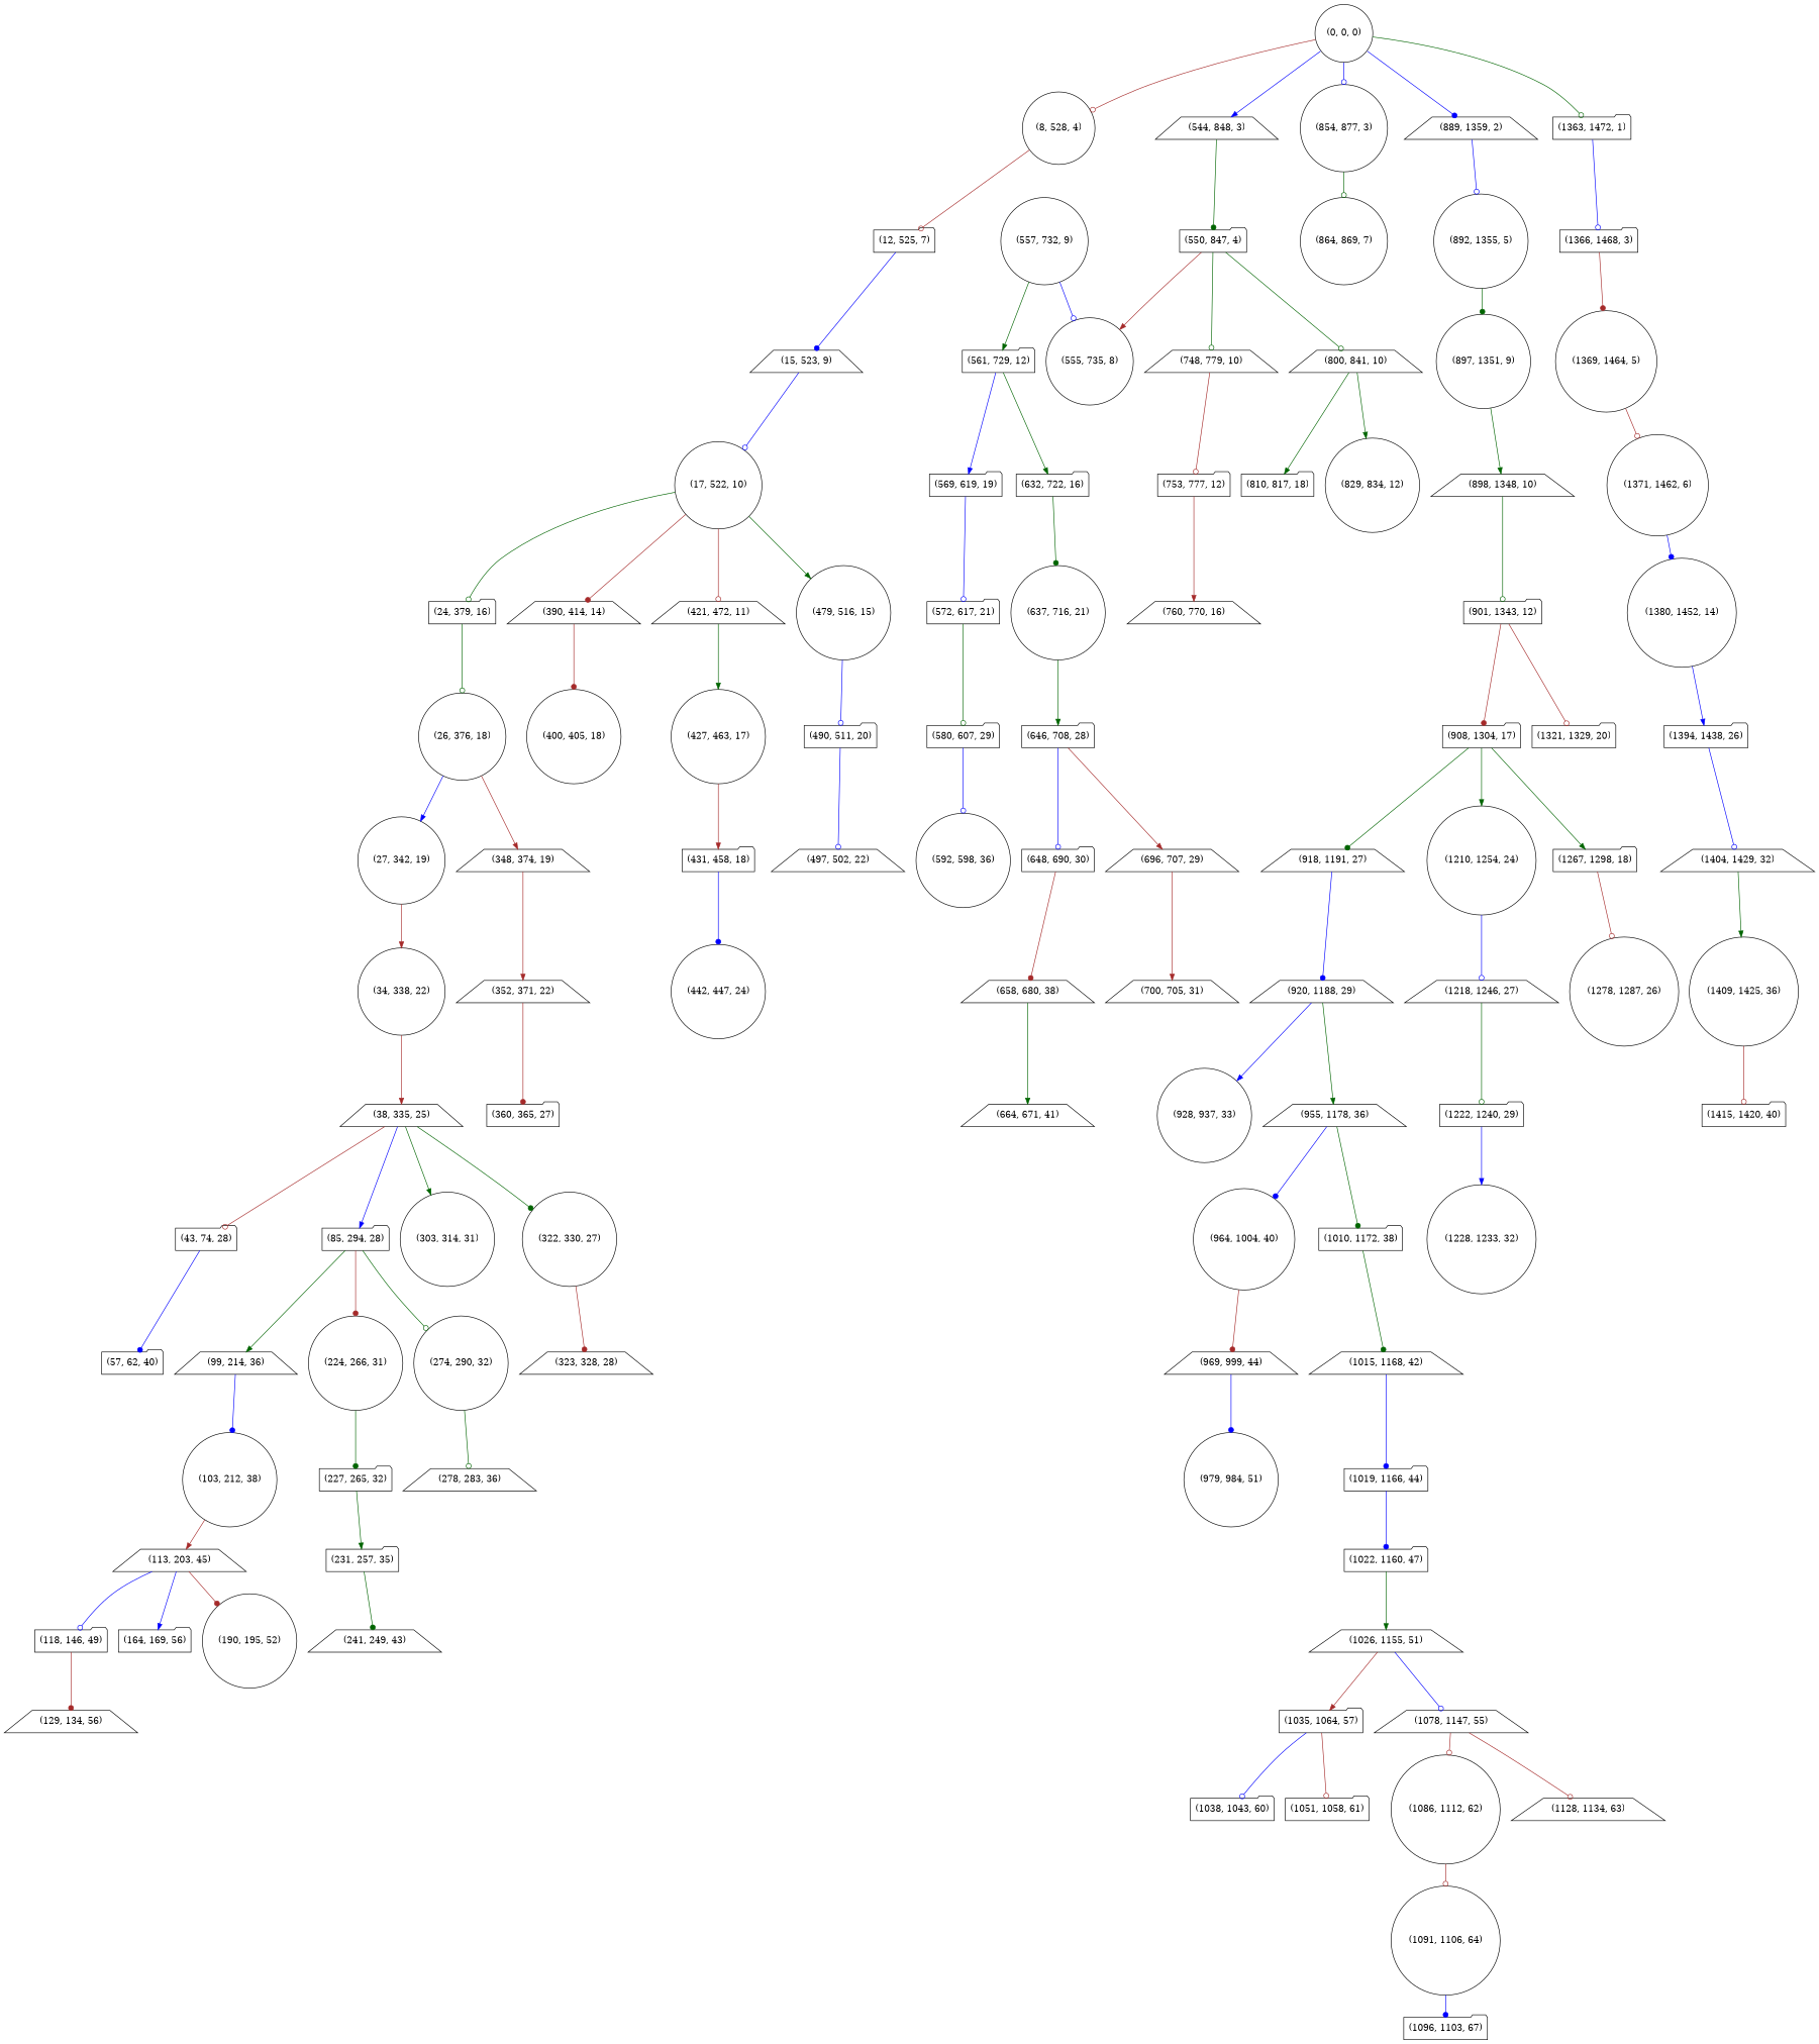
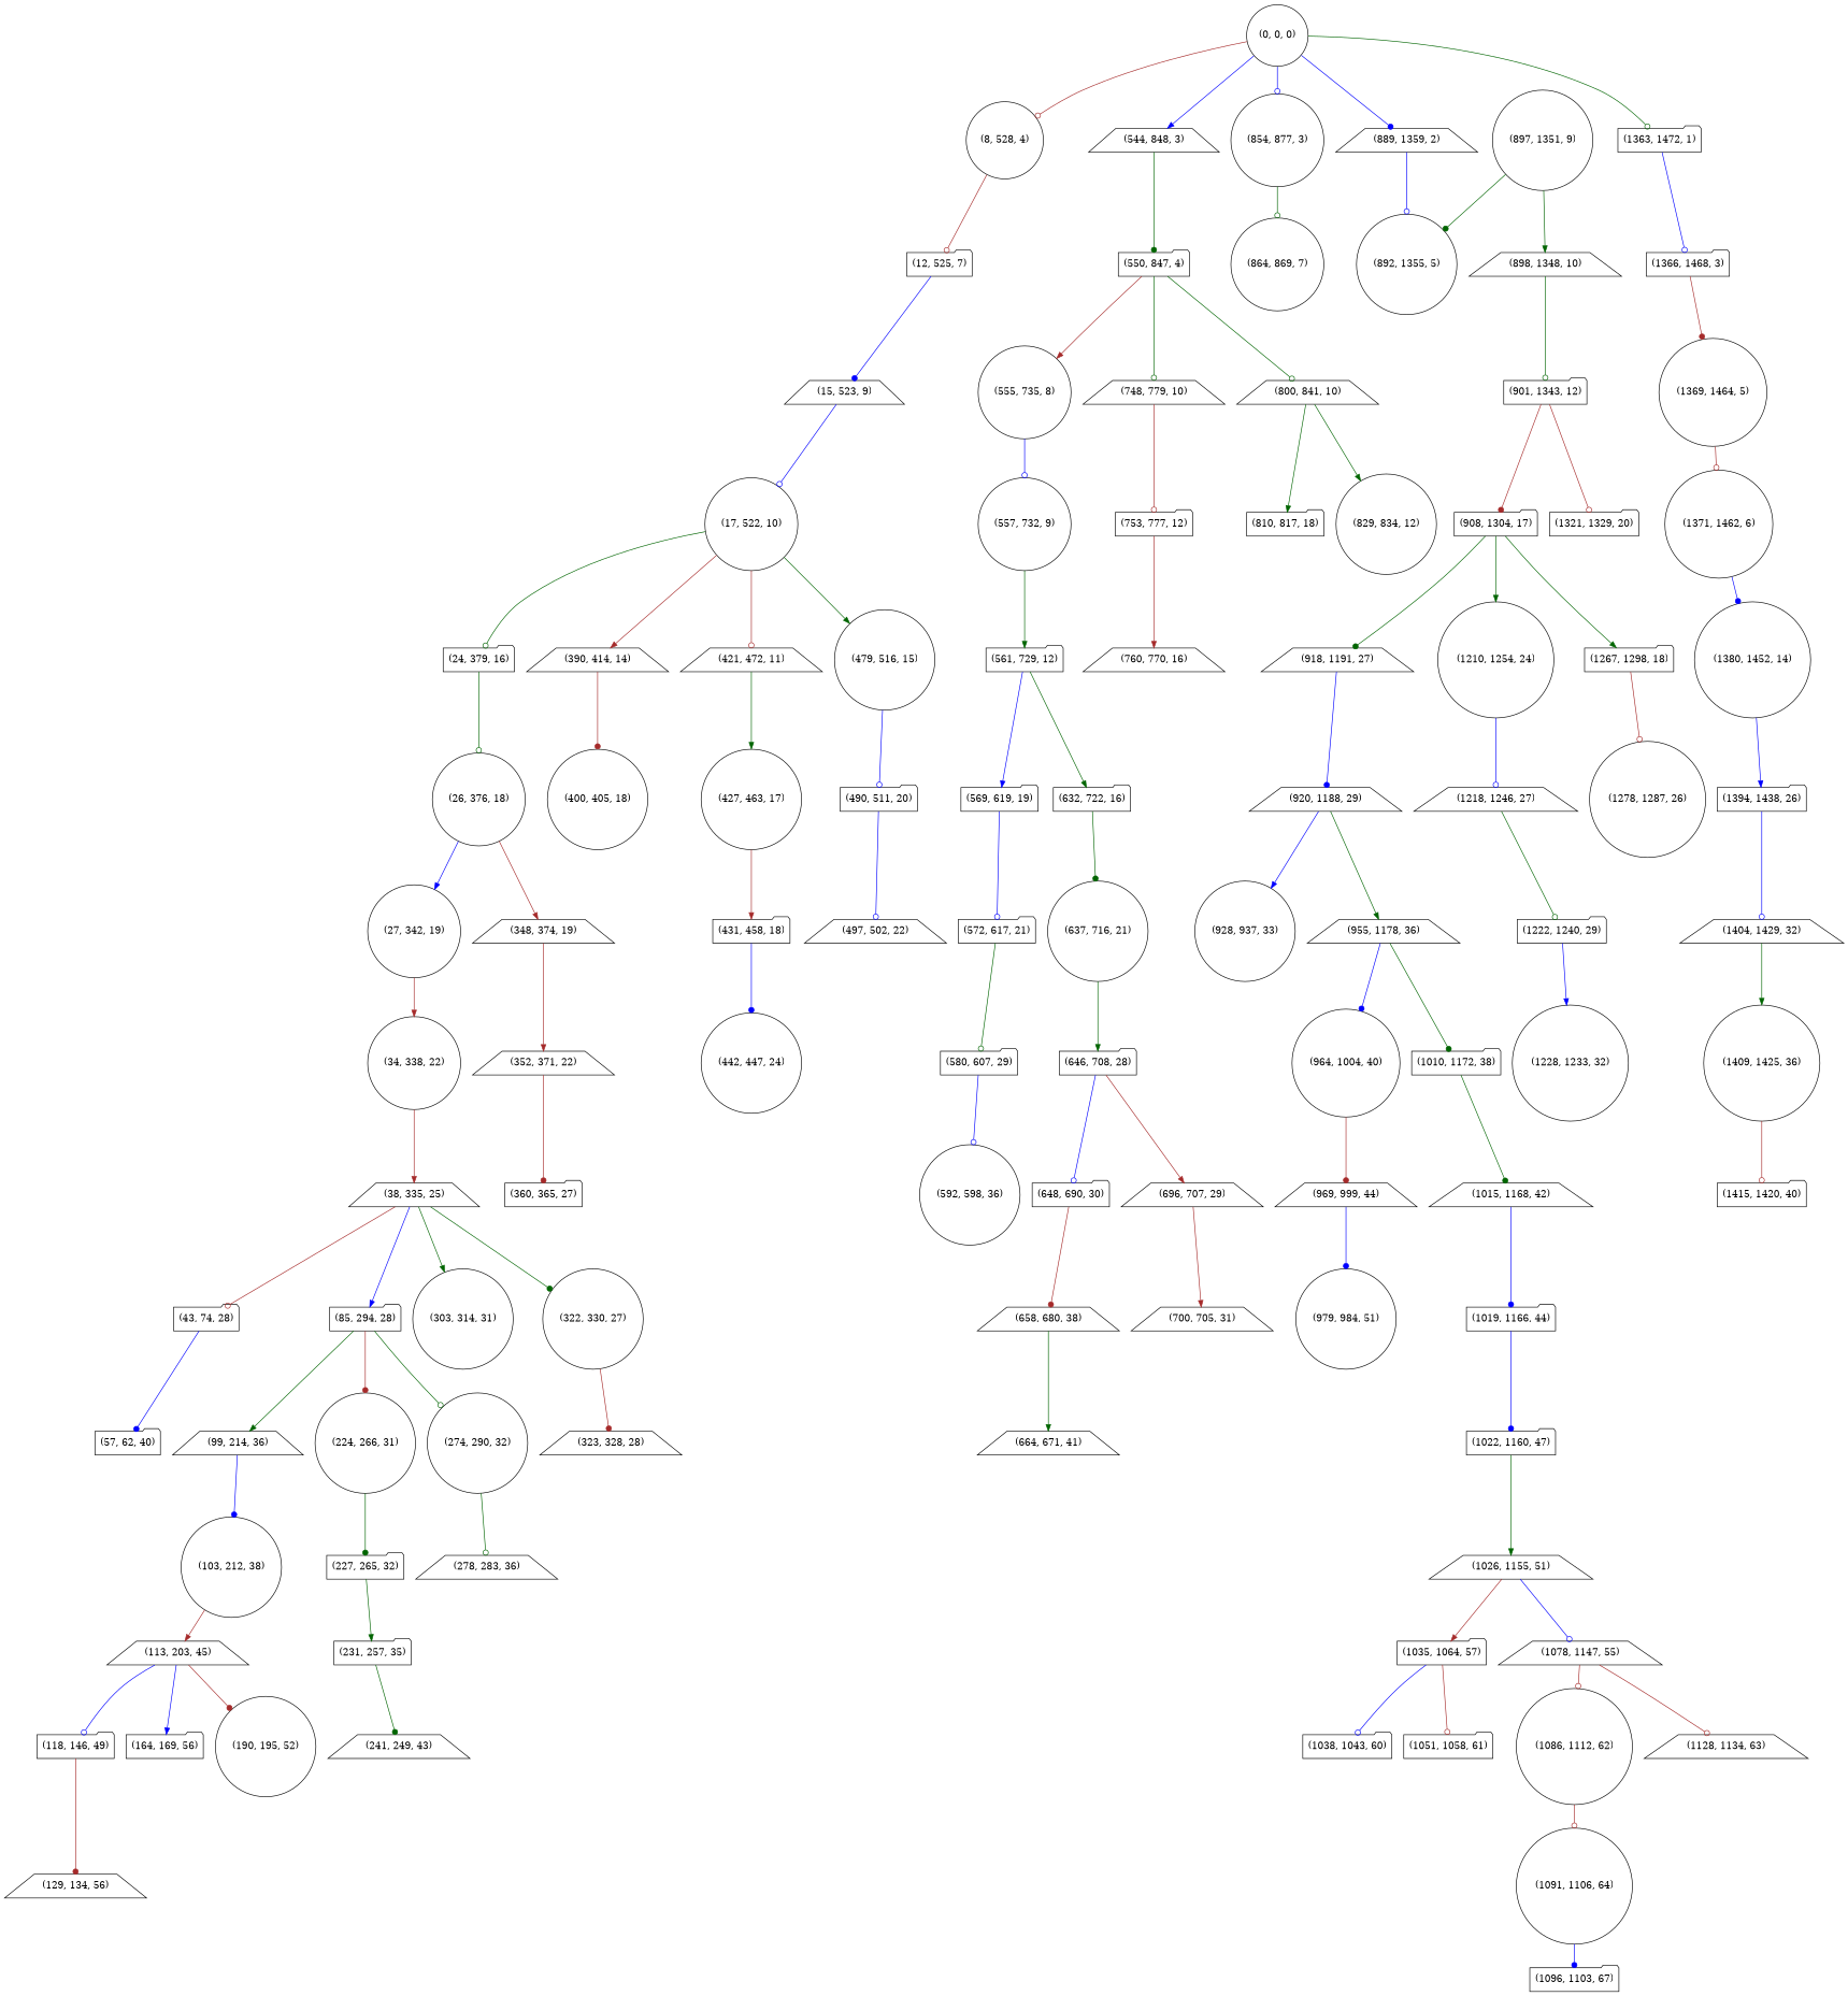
  digraph {
    node [shape=folder]
    edge [arrowhead=odot color=darkgreen]
    "(0, 0, 0)" [shape=circle]
    "(8, 528, 4)" [shape=circle]
    "(544, 848, 3)" [shape=trapezium]
    "(854, 877, 3)" [shape=circle]
    "(889, 1359, 2)" [shape=trapezium]
    "(1363, 1472, 1)"
    "(12, 525, 7)"
    "(550, 847, 4)"
    "(864, 869, 7)" [shape=circle]
    "(892, 1355, 5)" [shape=circle]
    "(1366, 1468, 3)"
    "(15, 523, 9)" [shape=trapezium]
    "(17, 522, 10)" [shape=circle]
    "(24, 379, 16)"
    "(390, 414, 14)" [shape=trapezium]
    "(421, 472, 11)" [shape=trapezium]
    "(479, 516, 15)" [shape=circle]
    "(26, 376, 18)" [shape=circle]
    "(400, 405, 18)" [shape=circle]
    "(427, 463, 17)" [shape=circle]
    "(490, 511, 20)"
    "(27, 342, 19)" [shape=circle]
    "(348, 374, 19)" [shape=trapezium]
    "(34, 338, 22)" [shape=circle]
    "(352, 371, 22)" [shape=trapezium]
    "(38, 335, 25)" [shape=trapezium]
    "(43, 74, 28)"
    "(85, 294, 28)"
    "(303, 314, 31)" [shape=circle]
    "(322, 330, 27)" [shape=circle]
    "(57, 62, 40)"
    "(99, 214, 36)" [shape=trapezium]
    "(224, 266, 31)" [shape=circle]
    "(274, 290, 32)" [shape=circle]
    "(323, 328, 28)" [shape=trapezium]
    "(103, 212, 38)" [shape=circle]
    "(227, 265, 32)"
    "(278, 283, 36)" [shape=trapezium]
    "(113, 203, 45)" [shape=trapezium]
    "(118, 146, 49)"
    "(164, 169, 56)"
    "(190, 195, 52)" [shape=circle]
    "(129, 134, 56)" [shape=trapezium]
    "(231, 257, 35)"
    "(241, 249, 43)" [shape=trapezium]
    "(360, 365, 27)"
    "(431, 458, 18)"
    "(442, 447, 24)" [shape=circle]
    "(497, 502, 22)" [shape=trapezium]
    "(555, 735, 8)" [shape=circle]
    "(748, 779, 10)" [shape=trapezium]
    "(800, 841, 10)" [shape=trapezium]
    "(557, 732, 9)" [shape=circle]
    "(753, 777, 12)"
    "(810, 817, 18)"
    "(829, 834, 12)" [shape=circle]
    "(561, 729, 12)"
    "(569, 619, 19)"
    "(632, 722, 16)"
    "(572, 617, 21)"
    "(637, 716, 21)" [shape=circle]
    "(580, 607, 29)"
    "(592, 598, 36)" [shape=circle]
    "(646, 708, 28)"
    "(648, 690, 30)"
    "(696, 707, 29)" [shape=trapezium]
    "(658, 680, 38)" [shape=trapezium]
    "(700, 705, 31)" [shape=trapezium]
    "(664, 671, 41)" [shape=trapezium]
    "(760, 770, 16)" [shape=trapezium]
    "(897, 1351, 9)" [shape=circle]
    "(898, 1348, 10)" [shape=trapezium]
    "(901, 1343, 12)"
    "(908, 1304, 17)"
    "(1321, 1329, 20)"
    "(918, 1191, 27)" [shape=trapezium]
    "(1210, 1254, 24)" [shape=circle]
    "(1267, 1298, 18)"
    "(920, 1188, 29)" [shape=trapezium]
    "(1218, 1246, 27)" [shape=trapezium]
    "(1278, 1287, 26)" [shape=circle]
    "(928, 937, 33)" [shape=circle]
    "(955, 1178, 36)" [shape=trapezium]
    "(964, 1004, 40)" [shape=circle]
    "(1010, 1172, 38)"
    "(969, 999, 44)" [shape=trapezium]
    "(1015, 1168, 42)" [shape=trapezium]
    "(979, 984, 51)" [shape=circle]
    "(1019, 1166, 44)"
    "(1022, 1160, 47)"
    "(1026, 1155, 51)" [shape=trapezium]
    "(1035, 1064, 57)"
    "(1078, 1147, 55)" [shape=trapezium]
    "(1038, 1043, 60)"
    "(1051, 1058, 61)"
    "(1086, 1112, 62)" [shape=circle]
    "(1128, 1134, 63)" [shape=trapezium]
    "(1091, 1106, 64)" [shape=circle]
    "(1096, 1103, 67)"
    "(1222, 1240, 29)"
    "(1228, 1233, 32)" [shape=circle]
    "(1369, 1464, 5)" [shape=circle]
    "(1371, 1462, 6)" [shape=circle]
    "(1380, 1452, 14)" [shape=circle]
    "(1394, 1438, 26)"
    "(1404, 1429, 32)" [shape=trapezium]
    "(1409, 1425, 36)" [shape=circle]
    "(1415, 1420, 40)"
    "(0, 0, 0)" -> "(8, 528, 4)" [color=brown]
    "(0, 0, 0)" -> "(544, 848, 3)" [arrowhead=normal color=blue]
    "(0, 0, 0)" -> "(854, 877, 3)" [color=blue]
    "(0, 0, 0)" -> "(889, 1359, 2)" [arrowhead=dot color=blue]
    "(0, 0, 0)" -> "(1363, 1472, 1)"
    "(8, 528, 4)" -> "(12, 525, 7)" [color=brown]
    "(544, 848, 3)" -> "(550, 847, 4)" [arrowhead=dot]
    "(854, 877, 3)" -> "(864, 869, 7)"
    "(889, 1359, 2)" -> "(892, 1355, 5)" [color=blue]
    "(1363, 1472, 1)" -> "(1366, 1468, 3)" [color=blue]
    "(12, 525, 7)" -> "(15, 523, 9)" [arrowhead=dot color=blue]
    "(550, 847, 4)" -> "(555, 735, 8)" [arrowhead=normal color=brown]
    "(550, 847, 4)" -> "(748, 779, 10)"
    "(550, 847, 4)" -> "(800, 841, 10)"
-   "(892, 1355, 5)" -> "(897, 1351, 9)" [arrowhead=dot]
+   "(897, 1351, 9)" -> "(892, 1355, 5)" [arrowhead=dot]
    "(1366, 1468, 3)" -> "(1369, 1464, 5)" [arrowhead=dot color=brown]
    "(15, 523, 9)" -> "(17, 522, 10)" [color=blue]
    "(17, 522, 10)" -> "(24, 379, 16)"
-   "(17, 522, 10)" -> "(390, 414, 14)" [arrowhead=dot color=brown]
+   "(17, 522, 10)" -> "(390, 414, 14)" [arrowhead=normal color=brown]
    "(17, 522, 10)" -> "(421, 472, 11)" [color=brown]
    "(17, 522, 10)" -> "(479, 516, 15)" [arrowhead=normal]
    "(24, 379, 16)" -> "(26, 376, 18)"
    "(390, 414, 14)" -> "(400, 405, 18)" [arrowhead=dot color=brown]
    "(421, 472, 11)" -> "(427, 463, 17)" [arrowhead=normal]
    "(479, 516, 15)" -> "(490, 511, 20)" [color=blue]
    "(26, 376, 18)" -> "(27, 342, 19)" [arrowhead=normal color=blue]
    "(26, 376, 18)" -> "(348, 374, 19)" [arrowhead=normal color=brown]
    "(427, 463, 17)" -> "(431, 458, 18)" [arrowhead=normal color=brown]
    "(490, 511, 20)" -> "(497, 502, 22)" [color=blue]
    "(27, 342, 19)" -> "(34, 338, 22)" [arrowhead=normal color=brown]
    "(348, 374, 19)" -> "(352, 371, 22)" [arrowhead=normal color=brown]
    "(34, 338, 22)" -> "(38, 335, 25)" [arrowhead=normal color=brown]
    "(352, 371, 22)" -> "(360, 365, 27)" [arrowhead=dot color=brown]
    "(38, 335, 25)" -> "(43, 74, 28)" [color=brown]
    "(38, 335, 25)" -> "(85, 294, 28)" [arrowhead=normal color=blue]
    "(38, 335, 25)" -> "(303, 314, 31)" [arrowhead=normal]
    "(38, 335, 25)" -> "(322, 330, 27)" [arrowhead=dot]
    "(43, 74, 28)" -> "(57, 62, 40)" [arrowhead=dot color=blue]
    "(85, 294, 28)" -> "(99, 214, 36)" [arrowhead=normal]
    "(85, 294, 28)" -> "(224, 266, 31)" [arrowhead=dot color=brown]
    "(85, 294, 28)" -> "(274, 290, 32)"
    "(322, 330, 27)" -> "(323, 328, 28)" [arrowhead=dot color=brown]
    "(99, 214, 36)" -> "(103, 212, 38)" [arrowhead=dot color=blue]
    "(224, 266, 31)" -> "(227, 265, 32)" [arrowhead=dot]
    "(274, 290, 32)" -> "(278, 283, 36)"
    "(103, 212, 38)" -> "(113, 203, 45)" [arrowhead=normal color=brown]
    "(227, 265, 32)" -> "(231, 257, 35)" [arrowhead=normal]
    "(113, 203, 45)" -> "(118, 146, 49)" [color=blue]
    "(113, 203, 45)" -> "(164, 169, 56)" [arrowhead=normal color=blue]
    "(113, 203, 45)" -> "(190, 195, 52)" [arrowhead=dot color=brown]
    "(118, 146, 49)" -> "(129, 134, 56)" [arrowhead=dot color=brown]
    "(231, 257, 35)" -> "(241, 249, 43)" [arrowhead=dot]
    "(431, 458, 18)" -> "(442, 447, 24)" [arrowhead=dot color=blue]
-   "(557, 732, 9)" -> "(555, 735, 8)" [color=blue]
+   "(555, 735, 8)" -> "(557, 732, 9)" [color=blue]
    "(748, 779, 10)" -> "(753, 777, 12)" [color=brown]
    "(800, 841, 10)" -> "(810, 817, 18)" [arrowhead=normal]
    "(800, 841, 10)" -> "(829, 834, 12)" [arrowhead=normal]
    "(557, 732, 9)" -> "(561, 729, 12)" [arrowhead=normal]
    "(753, 777, 12)" -> "(760, 770, 16)" [arrowhead=normal color=brown]
    "(561, 729, 12)" -> "(569, 619, 19)" [arrowhead=normal color=blue]
    "(561, 729, 12)" -> "(632, 722, 16)" [arrowhead=normal]
    "(569, 619, 19)" -> "(572, 617, 21)" [color=blue]
    "(632, 722, 16)" -> "(637, 716, 21)" [arrowhead=dot]
    "(572, 617, 21)" -> "(580, 607, 29)"
    "(637, 716, 21)" -> "(646, 708, 28)" [arrowhead=normal]
    "(580, 607, 29)" -> "(592, 598, 36)" [color=blue]
    "(646, 708, 28)" -> "(648, 690, 30)" [color=blue]
    "(646, 708, 28)" -> "(696, 707, 29)" [arrowhead=normal color=brown]
    "(648, 690, 30)" -> "(658, 680, 38)" [arrowhead=dot color=brown]
    "(696, 707, 29)" -> "(700, 705, 31)" [arrowhead=normal color=brown]
    "(658, 680, 38)" -> "(664, 671, 41)" [arrowhead=normal]
    "(897, 1351, 9)" -> "(898, 1348, 10)" [arrowhead=normal]
    "(898, 1348, 10)" -> "(901, 1343, 12)"
    "(901, 1343, 12)" -> "(908, 1304, 17)" [arrowhead=dot color=brown]
    "(901, 1343, 12)" -> "(1321, 1329, 20)" [color=brown]
    "(908, 1304, 17)" -> "(918, 1191, 27)" [arrowhead=dot]
    "(908, 1304, 17)" -> "(1210, 1254, 24)" [arrowhead=normal]
    "(908, 1304, 17)" -> "(1267, 1298, 18)" [arrowhead=normal]
    "(918, 1191, 27)" -> "(920, 1188, 29)" [arrowhead=dot color=blue]
    "(1210, 1254, 24)" -> "(1218, 1246, 27)" [color=blue]
    "(1267, 1298, 18)" -> "(1278, 1287, 26)" [color=brown]
    "(920, 1188, 29)" -> "(928, 937, 33)" [arrowhead=normal color=blue]
    "(920, 1188, 29)" -> "(955, 1178, 36)" [arrowhead=normal]
    "(1218, 1246, 27)" -> "(1222, 1240, 29)"
    "(955, 1178, 36)" -> "(964, 1004, 40)" [arrowhead=dot color=blue]
    "(955, 1178, 36)" -> "(1010, 1172, 38)" [arrowhead=dot]
    "(964, 1004, 40)" -> "(969, 999, 44)" [arrowhead=dot color=brown]
    "(1010, 1172, 38)" -> "(1015, 1168, 42)" [arrowhead=dot]
    "(969, 999, 44)" -> "(979, 984, 51)" [arrowhead=dot color=blue]
    "(1015, 1168, 42)" -> "(1019, 1166, 44)" [arrowhead=dot color=blue]
    "(1019, 1166, 44)" -> "(1022, 1160, 47)" [arrowhead=dot color=blue]
    "(1022, 1160, 47)" -> "(1026, 1155, 51)" [arrowhead=normal]
    "(1026, 1155, 51)" -> "(1035, 1064, 57)" [arrowhead=normal color=brown]
    "(1026, 1155, 51)" -> "(1078, 1147, 55)" [color=blue]
    "(1035, 1064, 57)" -> "(1038, 1043, 60)" [color=blue]
    "(1035, 1064, 57)" -> "(1051, 1058, 61)" [color=brown]
    "(1078, 1147, 55)" -> "(1086, 1112, 62)" [color=brown]
    "(1078, 1147, 55)" -> "(1128, 1134, 63)" [color=brown]
    "(1086, 1112, 62)" -> "(1091, 1106, 64)" [color=brown]
    "(1091, 1106, 64)" -> "(1096, 1103, 67)" [arrowhead=dot color=blue]
    "(1222, 1240, 29)" -> "(1228, 1233, 32)" [arrowhead=normal color=blue]
    "(1369, 1464, 5)" -> "(1371, 1462, 6)" [color=brown]
    "(1371, 1462, 6)" -> "(1380, 1452, 14)" [arrowhead=dot color=blue]
    "(1380, 1452, 14)" -> "(1394, 1438, 26)" [arrowhead=normal color=blue]
    "(1394, 1438, 26)" -> "(1404, 1429, 32)" [color=blue]
    "(1404, 1429, 32)" -> "(1409, 1425, 36)" [arrowhead=normal]
    "(1409, 1425, 36)" -> "(1415, 1420, 40)" [color=brown]
  }
